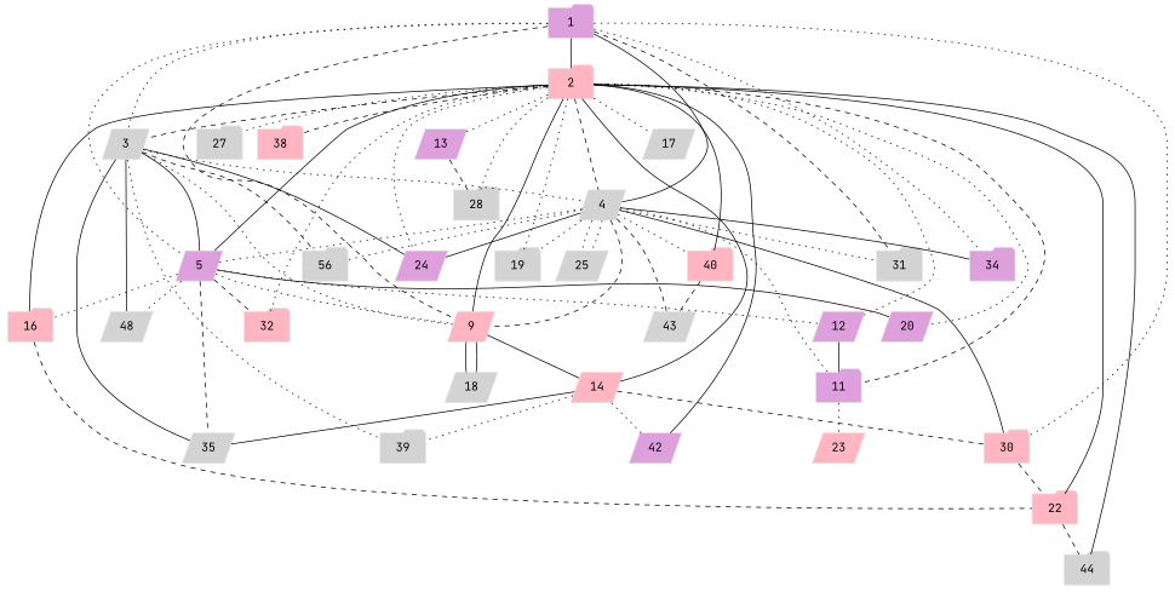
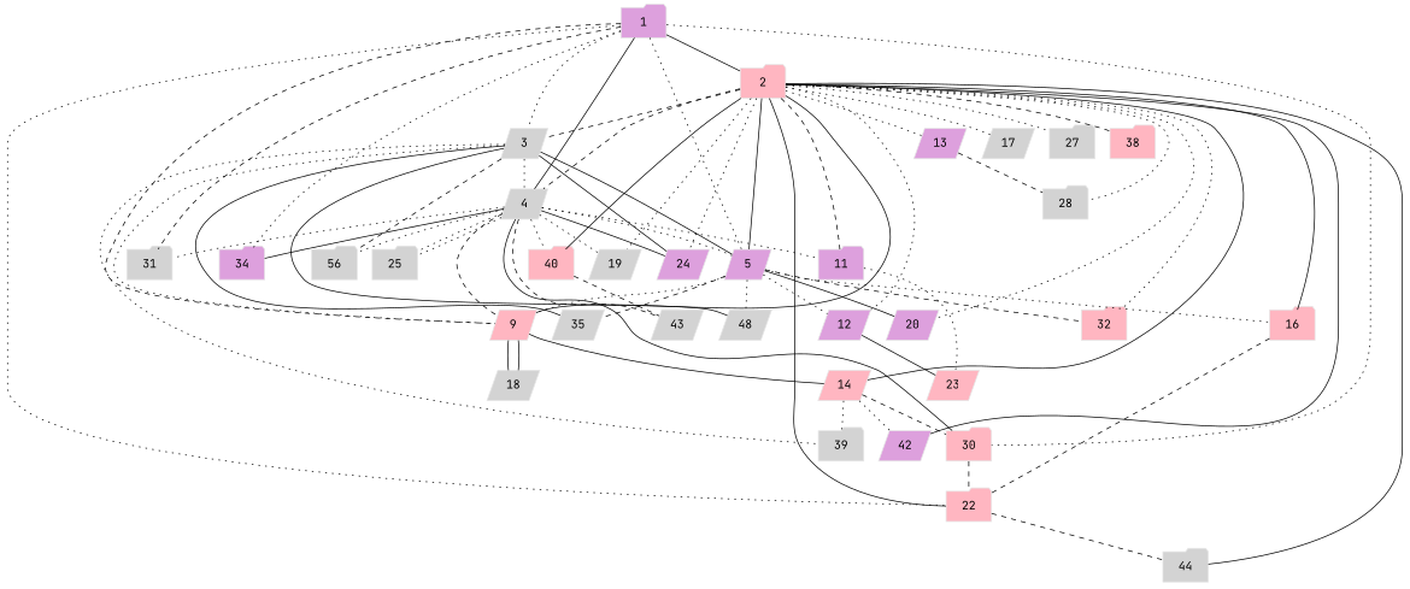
  graph {
    fontname="JetBrains Mono"
    node [color=gray90 fillcolor=lightgrey fontname="JetBrains Mono" shape=folder style=filled]
    edge [fontname="JetBrains Mono" style=dotted]
    2 [fillcolor=lightpink super="+46+49+10+7+21+8"]
    3 [shape=parallelogram]
    4 [shape=parallelogram super="+6+29+55+37+41+33+26"]
    5 [fillcolor=plum shape=parallelogram super="+15+51"]
    9 [fillcolor=lightpink shape=parallelogram]
    22 [fillcolor=lightpink]
    11 [fillcolor=plum]
    12 [fillcolor=plum shape=parallelogram]
    13 [fillcolor=plum shape=parallelogram]
    14 [fillcolor=lightpink shape=parallelogram super="+57"]
    16 [fillcolor=lightpink]
    17 [shape=parallelogram]
-   19
+   19 [shape=parallelogram]
    20 [fillcolor=plum shape=parallelogram]
    24 [fillcolor=plum shape=parallelogram]
    27
    28
    32 [fillcolor=lightpink]
    38 [fillcolor=lightpink]
    40 [fillcolor=lightpink]
    42 [fillcolor=plum shape=parallelogram]
    44
    1 [fillcolor=plum]
    30 [fillcolor=lightpink]
    31
    34 [fillcolor=plum]
    35 [shape=parallelogram super="+54"]
    39
    48 [shape=parallelogram super="+50"]
    56
-   25 [shape=parallelogram]
+   25
    43 [shape=parallelogram]
    18 [shape=parallelogram]
    23 [fillcolor=lightpink shape=parallelogram super="+47"]
    2 -- 3 [style=dashed weight=4]
    2 -- 4 [style=dashed weight=11]
    2 -- 5 [style=solid weight=5]
    2 -- 9 [style=solid weight=5]
    2 -- 22 [style=solid]
    2 -- 11 [style=dashed]
    2 -- 12
    2 -- 13 [weight=2]
    2 -- 14 [style=solid]
    2 -- 16 [style=solid]
    2 -- 17 [weight=2]
    2 -- 19
    2 -- 20
    2 -- 24
    2 -- 27
    2 -- 28
    2 -- 32
    2 -- 38 [style=dashed]
    2 -- 40 [style=solid]
    2 -- 42 [style=solid]
    2 -- 44 [style=solid]
    3 -- 4 [weight=5]
    3 -- 5 [style=solid]
    3 -- 9
    3 -- 24 [style=solid]
    3 -- 35 [style=solid]
    3 -- 39
    3 -- 48 [style=solid]
    3 -- 56 [style=dashed]
    4 -- 5 [weight=3]
    4 -- 9 [style=dashed weight=2]
    4 -- 11
    4 -- 19
    4 -- 24 [style=solid]
    4 -- 40
    4 -- 30 [style=solid]
    4 -- 31
    4 -- 34 [style=solid]
    4 -- 56
    4 -- 25
    4 -- 25
    4 -- 43 [style=dashed]
    5 -- 9
    5 -- 12 [weight=2]
    5 -- 16
    5 -- 20 [style=solid]
    5 -- 32 [style=dashed]
    5 -- 35 [style=dashed]
    5 -- 48 [weight=2]
    9 -- 14 [style=solid]
    9 -- 18 [style=solid]
    9 -- 18 [style=solid]
    22 -- 44 [style=dashed]
    11 -- 23
-   12 -- 11 [style=solid]
+   12 -- 23 [style=solid]
    13 -- 28 [style=dashed]
    14 -- 42
    14 -- 30 [style=dashed]
-   14 -- 35 [style=solid]
    14 -- 39
    16 -- 22 [style=dashed]
    40 -- 43 [style=dashed]
    1 -- 2 [style=solid weight=5]
    1 -- 3
    1 -- 4 [style=solid weight=2]
    1 -- 5
    1 -- 9 [style=dashed]
+   1 -- 22
    1 -- 30
    1 -- 31 [style=dashed]
    1 -- 34
    30 -- 22 [style=dashed]
  }
